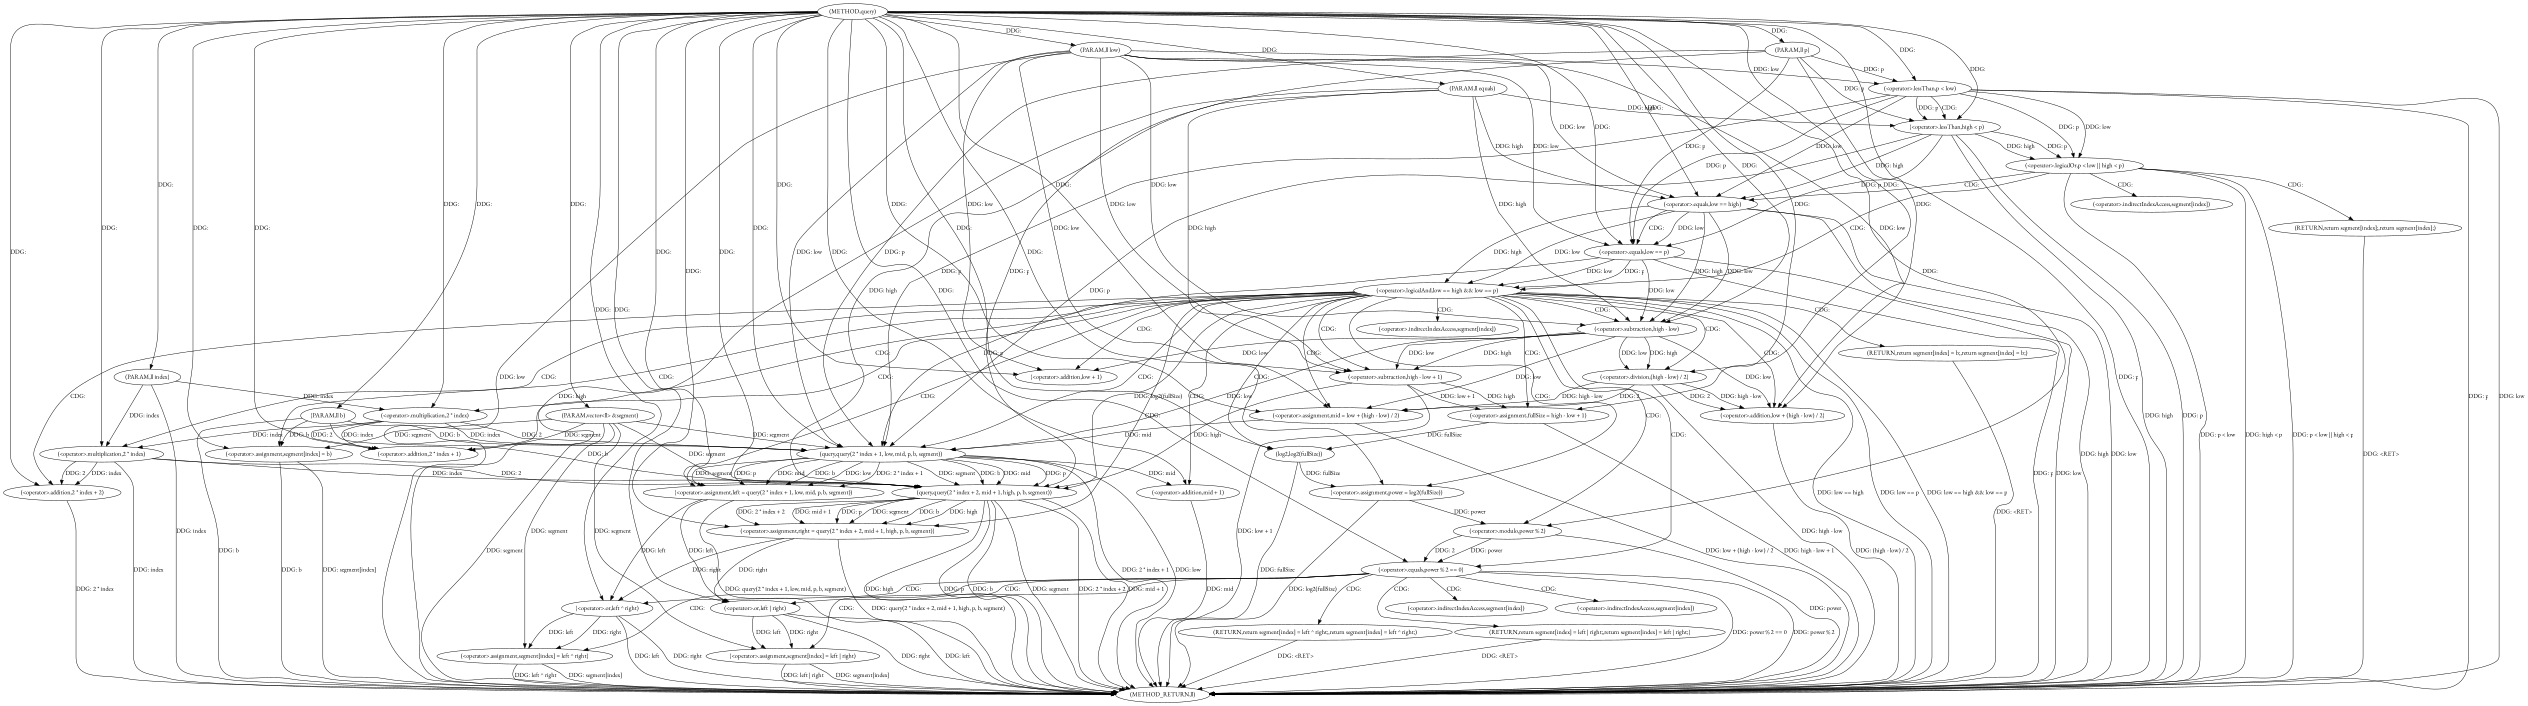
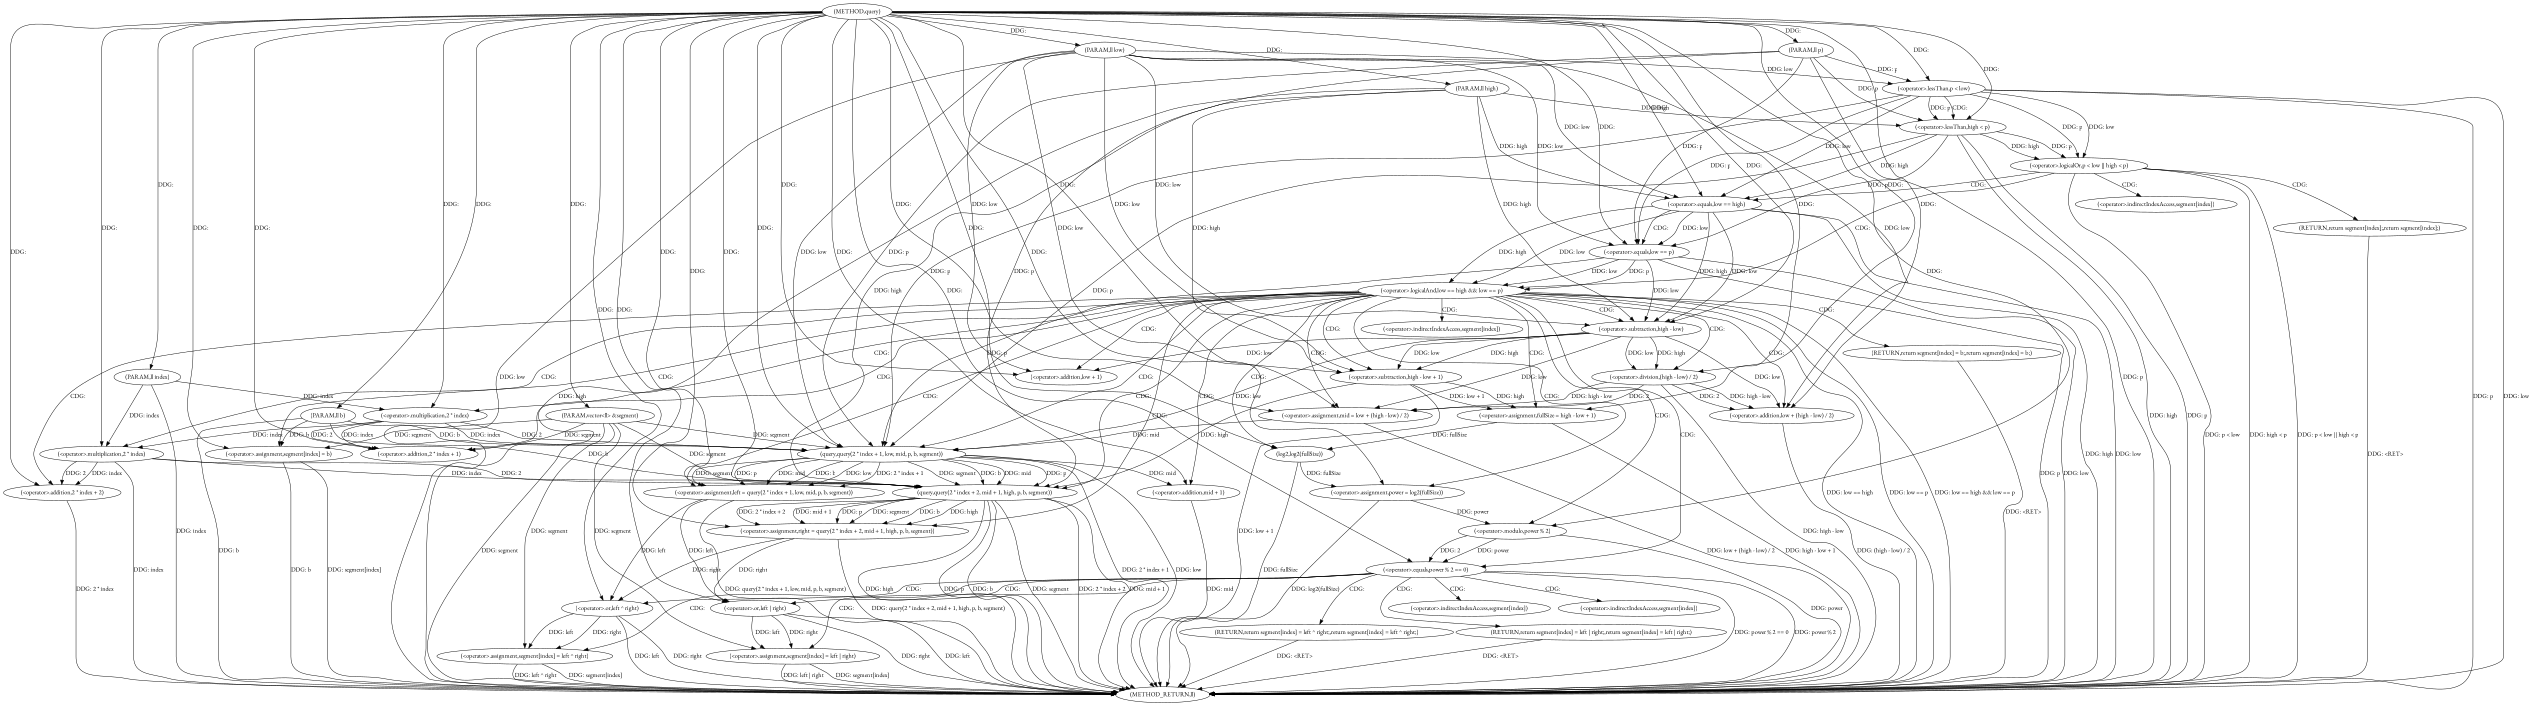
  digraph {
    fontname="EB Garamond"
    node [fontname="EB Garamond"]
    edge [fontname="EB Garamond"]
    n1 [label="(METHOD,query)"]
    n2 [label="(PARAM,ll index)"]
    n3 [label="(PARAM,ll low)"]
-   n4 [label="(PARAM,ll equals)"]
+   n4 [label="(PARAM,ll high)"]
    n5 [label="(PARAM,ll p)"]
    n6 [label="(PARAM,ll b)"]
    n7 [label="(PARAM,vector<ll> &segment)"]
    n8 [label="(<operator>.assignment,mid = low + (high - low) / 2)"]
    n9 [label="(<operator>.assignment,fullSize = high - low + 1)"]
    n10 [label="(<operator>.assignment,power = log2(fullSize))"]
    n11 [label="(<operator>.assignment,left = query(2 * index + 1, low, mid, p, b, segment))"]
    n12 [label="(<operator>.assignment,right = query(2 * index + 2, mid + 1, high, p, b, segment))"]
    n13 [label="(<operator>.equals,power % 2 == 0)"]
    n14 [label="(<operator>.assignment,segment[index] = b)"]
    n15 [label="(<operator>.addition,low + (high - low) / 2)"]
    n16 [label="(<operator>.subtraction,high - low + 1)"]
    n17 [label="(log2,log2(fullSize))"]
    n18 [label="(query,query(2 * index + 1, low, mid, p, b, segment))"]
    n19 [label="(query,query(2 * index + 2, mid + 1, high, p, b, segment))"]
    n20 [label="(<operator>.lessThan,p < low)"]
    n21 [label="(<operator>.lessThan,high < p)"]
    n22 [label="(<operator>.equals,low == high)"]
    n23 [label="(<operator>.equals,low == p)"]
    n24 [label="(<operator>.division,(high - low) / 2)"]
    n25 [label="(<operator>.addition,low + 1)"]
    n26 [label="(<operator>.addition,2 * index + 1)"]
    n27 [label="(<operator>.addition,2 * index + 2)"]
    n28 [label="(<operator>.addition,mid + 1)"]
    n29 [label="(<operator>.modulo,power % 2)"]
    n30 [label="(<operator>.subtraction,high - low)"]
    n31 [label="(<operator>.multiplication,2 * index)"]
    n32 [label="(<operator>.multiplication,2 * index)"]
    n33 [label="(<operator>.or,left ^ right)"]
    n34 [label="(<operator>.or,left | right)"]
    n35 [label="(METHOD_RETURN,ll)"]
    n36 [label="(<operator>.assignment,segment[index] = left ^ right)"]
    n37 [label="(<operator>.assignment,segment[index] = left | right)"]
    n38 [label="(RETURN,return segment[index] = left ^ right;,return segment[index] = left ^ right;)"]
    n39 [label="(RETURN,return segment[index] = left | right;,return segment[index] = left | right;)"]
    n40 [label="(<operator>.indirectIndexAccess,segment[index])"]
    n41 [label="(<operator>.indirectIndexAccess,segment[index])"]
    n42 [label="(<operator>.logicalOr,p < low || high < p)"]
    n43 [label="(<operator>.logicalAnd,low == high && low == p)"]
    n44 [label="(RETURN,return segment[index];,return segment[index];)"]
    n45 [label="(<operator>.indirectIndexAccess,segment[index])"]
    n46 [label="(RETURN,return segment[index] = b;,return segment[index] = b;)"]
    n47 [label="(<operator>.indirectIndexAccess,segment[index])"]
    n1 -> n2 [label="DDG: "]
    n1 -> n3 [label="DDG: "]
    n1 -> n4 [label="DDG: "]
    n1 -> n5 [label="DDG: "]
    n1 -> n6 [label="DDG: "]
    n1 -> n7 [label="DDG: "]
    n1 -> n8 [label="DDG: "]
    n1 -> n9 [label="DDG: "]
    n1 -> n10 [label="DDG: "]
    n1 -> n11 [label="DDG: "]
    n1 -> n12 [label="DDG: "]
    n1 -> n13 [label="DDG: "]
    n1 -> n14 [label="DDG: "]
    n1 -> n15 [label="DDG: "]
    n1 -> n16 [label="DDG: "]
    n1 -> n17 [label="DDG: "]
    n1 -> n18 [label="DDG: "]
    n1 -> n19 [label="DDG: "]
    n1 -> n20 [label="DDG: "]
    n1 -> n21 [label="DDG: "]
    n1 -> n22 [label="DDG: "]
    n1 -> n23 [label="DDG: "]
    n1 -> n24 [label="DDG: "]
    n1 -> n25 [label="DDG: "]
    n1 -> n26 [label="DDG: "]
    n1 -> n27 [label="DDG: "]
    n1 -> n28 [label="DDG: "]
    n1 -> n29 [label="DDG: "]
    n1 -> n30 [label="DDG: "]
    n1 -> n31 [label="DDG: "]
    n1 -> n32 [label="DDG: "]
    n1 -> n33 [label="DDG: "]
    n1 -> n34 [label="DDG: "]
    n2 -> n31 [label="DDG: index"]
    n2 -> n32 [label="DDG: index"]
    n2 -> n35 [label="DDG: index"]
    n3 -> n8 [label="DDG: low"]
    n3 -> n15 [label="DDG: low"]
    n3 -> n16 [label="DDG: low"]
    n3 -> n18 [label="DDG: low"]
    n3 -> n20 [label="DDG: low"]
    n3 -> n22 [label="DDG: low"]
    n3 -> n23 [label="DDG: low"]
    n3 -> n25 [label="DDG: low"]
    n3 -> n30 [label="DDG: low"]
    n3 -> n35 [label="DDG: low"]
    n4 -> n16 [label="DDG: high"]
    n4 -> n19 [label="DDG: high"]
    n4 -> n21 [label="DDG: high"]
    n4 -> n22 [label="DDG: high"]
    n4 -> n30 [label="DDG: high"]
    n4 -> n35 [label="DDG: high"]
    n5 -> n18 [label="DDG: p"]
    n5 -> n19 [label="DDG: p"]
    n5 -> n20 [label="DDG: p"]
    n5 -> n21 [label="DDG: p"]
    n5 -> n23 [label="DDG: p"]
    n5 -> n35 [label="DDG: p"]
    n6 -> n14 [label="DDG: b"]
    n6 -> n18 [label="DDG: b"]
    n6 -> n19 [label="DDG: b"]
    n6 -> n35 [label="DDG: b"]
    n7 -> n14 [label="DDG: segment"]
    n7 -> n18 [label="DDG: segment"]
    n7 -> n19 [label="DDG: segment"]
    n7 -> n26 [label="DDG: segment"]
    n7 -> n35 [label="DDG: segment"]
    n7 -> n36 [label="DDG: segment"]
    n7 -> n37 [label="DDG: segment"]
    n8 -> n18 [label="DDG: mid"]
    n8 -> n35 [label="DDG: low + (high - low) / 2"]
    n9 -> n17 [label="DDG: fullSize"]
    n9 -> n35 [label="DDG: high - low + 1"]
    n10 -> n29 [label="DDG: power"]
    n10 -> n35 [label="DDG: log2(fullSize)"]
    n11 -> n33 [label="DDG: left"]
    n11 -> n34 [label="DDG: left"]
    n11 -> n35 [label="DDG: query(2 * index + 1, low, mid, p, b, segment)"]
    n12 -> n33 [label="DDG: right"]
    n12 -> n34 [label="DDG: right"]
    n12 -> n35 [label="DDG: query(2 * index + 2, mid + 1, high, p, b, segment)"]
    n13 -> n33 [label="CDG: "]
    n13 -> n34 [label="CDG: "]
    n13 -> n35 [label="DDG: power % 2"]
    n13 -> n35 [label="DDG: power % 2 == 0"]
    n13 -> n36 [label="CDG: "]
    n13 -> n37 [label="CDG: "]
    n13 -> n38 [label="CDG: "]
    n13 -> n39 [label="CDG: "]
    n13 -> n40 [label="CDG: "]
    n13 -> n41 [label="CDG: "]
    n14 -> n35 [label="DDG: segment[index]"]
    n14 -> n35 [label="DDG: b"]
    n15 -> n35 [label="DDG: (high - low) / 2"]
    n16 -> n9 [label="DDG: high"]
    n16 -> n9 [label="DDG: low + 1"]
    n16 -> n19 [label="DDG: high"]
    n16 -> n35 [label="DDG: low + 1"]
    n17 -> n10 [label="DDG: fullSize"]
    n17 -> n35 [label="DDG: fullSize"]
    n18 -> n11 [label="DDG: p"]
    n18 -> n11 [label="DDG: mid"]
    n18 -> n11 [label="DDG: b"]
    n18 -> n11 [label="DDG: low"]
    n18 -> n11 [label="DDG: 2 * index + 1"]
    n18 -> n11 [label="DDG: segment"]
    n18 -> n19 [label="DDG: p"]
    n18 -> n19 [label="DDG: segment"]
    n18 -> n19 [label="DDG: b"]
    n18 -> n19 [label="DDG: mid"]
    n18 -> n28 [label="DDG: mid"]
    n18 -> n35 [label="DDG: 2 * index + 1"]
    n18 -> n35 [label="DDG: low"]
    n19 -> n12 [label="DDG: 2 * index + 2"]
    n19 -> n12 [label="DDG: mid + 1"]
    n19 -> n12 [label="DDG: p"]
    n19 -> n12 [label="DDG: segment"]
    n19 -> n12 [label="DDG: b"]
    n19 -> n12 [label="DDG: high"]
    n19 -> n35 [label="DDG: 2 * index + 2"]
    n19 -> n35 [label="DDG: mid + 1"]
    n19 -> n35 [label="DDG: high"]
    n19 -> n35 [label="DDG: p"]
    n19 -> n35 [label="DDG: b"]
    n19 -> n35 [label="DDG: segment"]
    n20 -> n18 [label="DDG: p"]
    n20 -> n21 [label="DDG: p"]
    n20 -> n21 [label="CDG: "]
    n20 -> n22 [label="DDG: low"]
    n20 -> n23 [label="DDG: p"]
    n20 -> n35 [label="DDG: p"]
    n20 -> n35 [label="DDG: low"]
    n20 -> n42 [label="DDG: p"]
    n20 -> n42 [label="DDG: low"]
    n21 -> n18 [label="DDG: p"]
    n21 -> n22 [label="DDG: high"]
    n21 -> n23 [label="DDG: p"]
    n21 -> n35 [label="DDG: high"]
    n21 -> n35 [label="DDG: p"]
    n21 -> n42 [label="DDG: p"]
    n21 -> n42 [label="DDG: high"]
    n22 -> n23 [label="DDG: low"]
    n22 -> n23 [label="CDG: "]
    n22 -> n30 [label="DDG: high"]
    n22 -> n30 [label="DDG: low"]
    n22 -> n35 [label="DDG: low"]
    n22 -> n35 [label="DDG: high"]
    n22 -> n43 [label="DDG: low"]
    n22 -> n43 [label="DDG: high"]
    n23 -> n18 [label="DDG: p"]
    n23 -> n30 [label="DDG: low"]
    n23 -> n35 [label="DDG: low"]
    n23 -> n35 [label="DDG: p"]
    n23 -> n43 [label="DDG: p"]
    n23 -> n43 [label="DDG: low"]
    n24 -> n8 [label="DDG: 2"]
    n24 -> n8 [label="DDG: high - low"]
    n24 -> n15 [label="DDG: 2"]
    n24 -> n15 [label="DDG: high - low"]
    n24 -> n35 [label="DDG: high - low"]
    n27 -> n35 [label="DDG: 2 * index"]
    n28 -> n35 [label="DDG: mid"]
    n29 -> n13 [label="DDG: power"]
    n29 -> n13 [label="DDG: 2"]
    n29 -> n35 [label="DDG: power"]
    n30 -> n8 [label="DDG: low"]
    n30 -> n15 [label="DDG: low"]
    n30 -> n16 [label="DDG: high"]
    n30 -> n16 [label="DDG: low"]
    n30 -> n18 [label="DDG: low"]
    n30 -> n24 [label="DDG: high"]
    n30 -> n24 [label="DDG: low"]
    n30 -> n25 [label="DDG: low"]
    n31 -> n18 [label="DDG: 2"]
    n31 -> n18 [label="DDG: index"]
    n31 -> n26 [label="DDG: 2"]
    n31 -> n26 [label="DDG: index"]
    n31 -> n32 [label="DDG: index"]
    n32 -> n19 [label="DDG: 2"]
    n32 -> n19 [label="DDG: index"]
    n32 -> n27 [label="DDG: 2"]
    n32 -> n27 [label="DDG: index"]
    n32 -> n35 [label="DDG: index"]
    n33 -> n35 [label="DDG: left"]
    n33 -> n35 [label="DDG: right"]
    n33 -> n36 [label="DDG: right"]
    n33 -> n36 [label="DDG: left"]
    n34 -> n35 [label="DDG: left"]
    n34 -> n35 [label="DDG: right"]
    n34 -> n37 [label="DDG: right"]
    n34 -> n37 [label="DDG: left"]
    n36 -> n35 [label="DDG: segment[index]"]
    n36 -> n35 [label="DDG: left ^ right"]
    n37 -> n35 [label="DDG: segment[index]"]
    n37 -> n35 [label="DDG: left | right"]
    n38 -> n35 [label="DDG: <RET>"]
    n39 -> n35 [label="DDG: <RET>"]
    n42 -> n22 [label="CDG: "]
    n42 -> n35 [label="DDG: p < low"]
    n42 -> n35 [label="DDG: high < p"]
    n42 -> n35 [label="DDG: p < low || high < p"]
    n42 -> n43 [label="CDG: "]
    n42 -> n44 [label="CDG: "]
    n42 -> n45 [label="CDG: "]
    n43 -> n8 [label="CDG: "]
    n43 -> n9 [label="CDG: "]
    n43 -> n10 [label="CDG: "]
    n43 -> n11 [label="CDG: "]
    n43 -> n12 [label="CDG: "]
    n43 -> n13 [label="CDG: "]
    n43 -> n14 [label="CDG: "]
    n43 -> n15 [label="CDG: "]
    n43 -> n16 [label="CDG: "]
    n43 -> n17 [label="CDG: "]
    n43 -> n18 [label="CDG: "]
-   n43 -> n19 [label="DDG: log2(fullSize)"]
+   n43 -> n19 [label="CDG: "]
    n43 -> n24 [label="CDG: "]
    n43 -> n25 [label="CDG: "]
    n43 -> n26 [label="CDG: "]
    n43 -> n27 [label="CDG: "]
    n43 -> n28 [label="CDG: "]
    n43 -> n29 [label="CDG: "]
    n43 -> n30 [label="CDG: "]
    n43 -> n31 [label="CDG: "]
    n43 -> n32 [label="CDG: "]
    n43 -> n35 [label="DDG: low == high"]
    n43 -> n35 [label="DDG: low == p"]
    n43 -> n35 [label="DDG: low == high && low == p"]
    n43 -> n46 [label="CDG: "]
    n43 -> n47 [label="CDG: "]
    n44 -> n35 [label="DDG: <RET>"]
    n46 -> n35 [label="DDG: <RET>"]
  }
